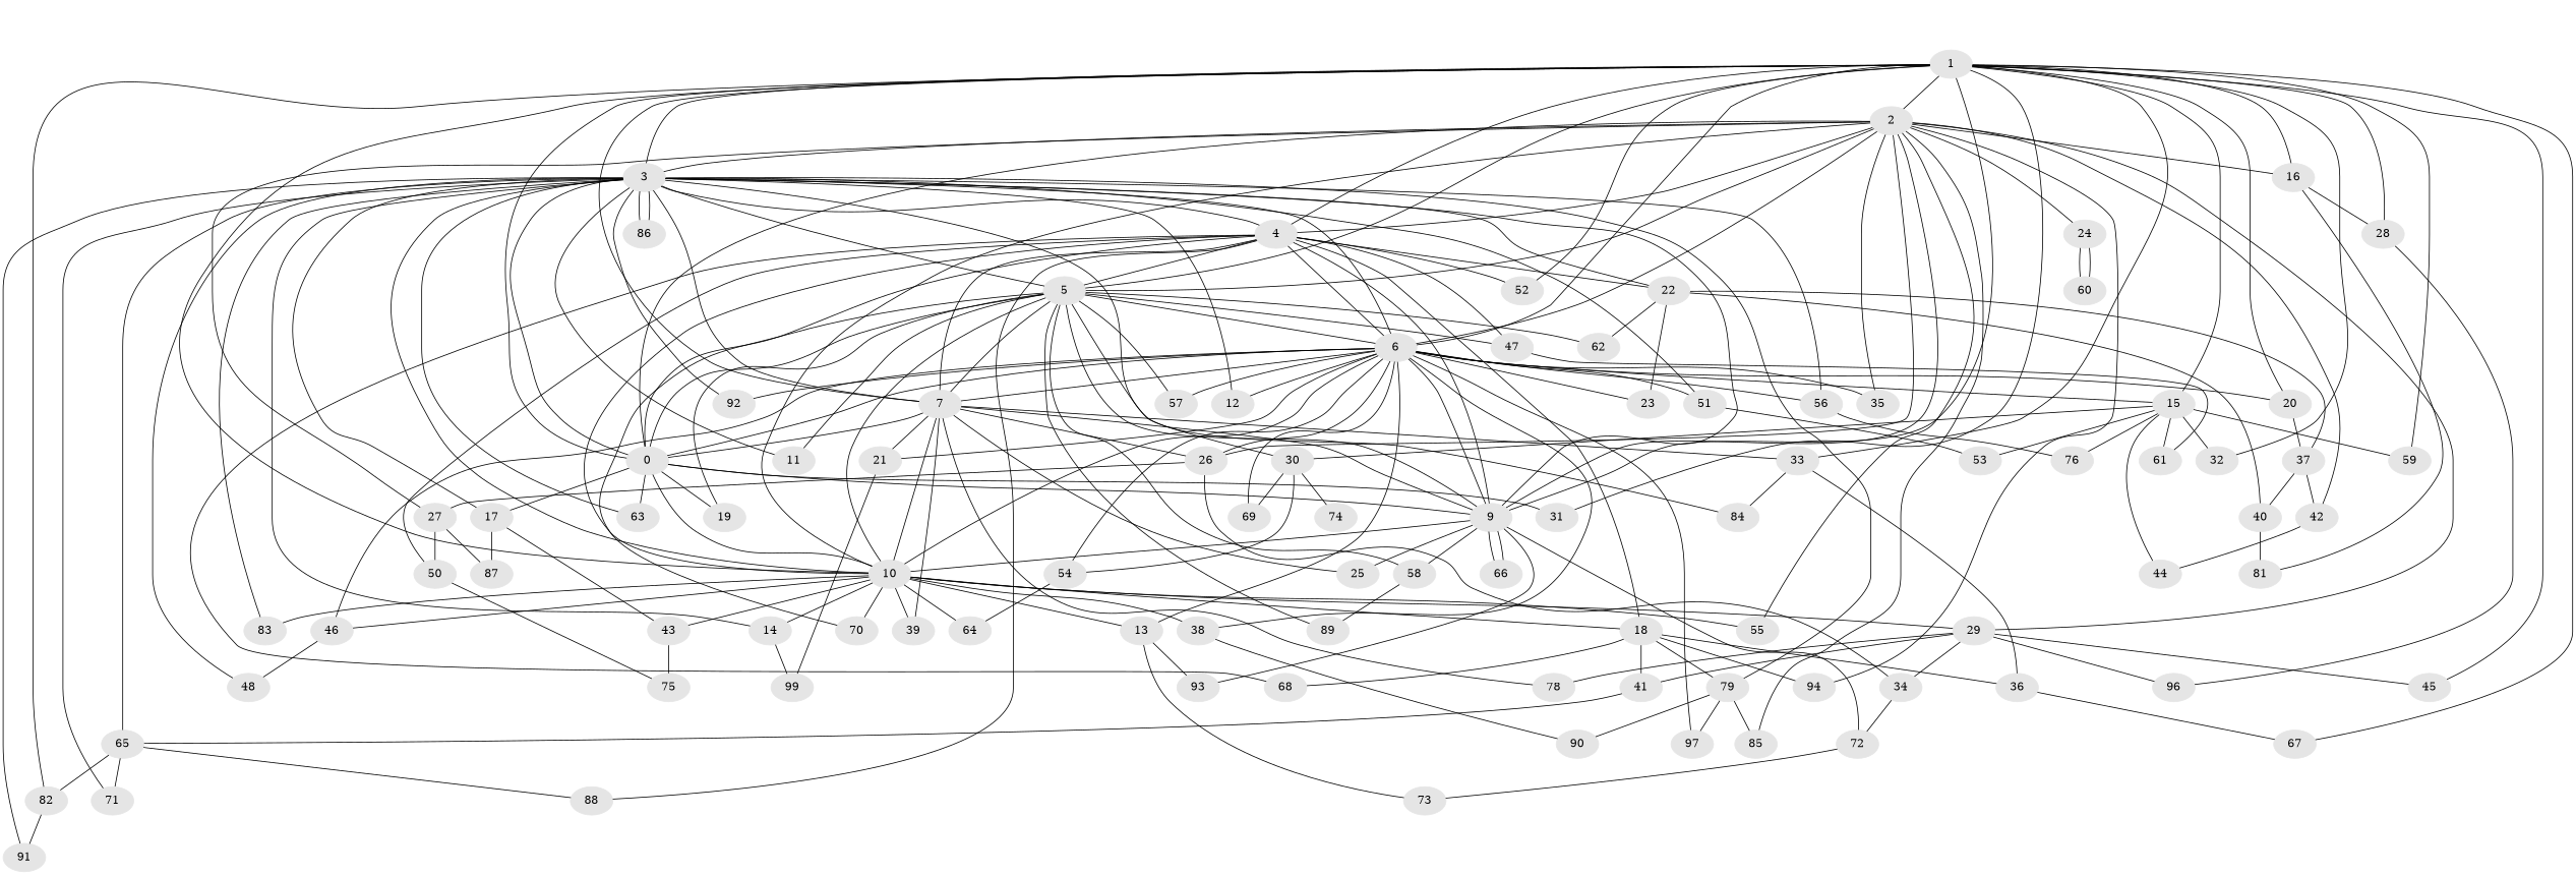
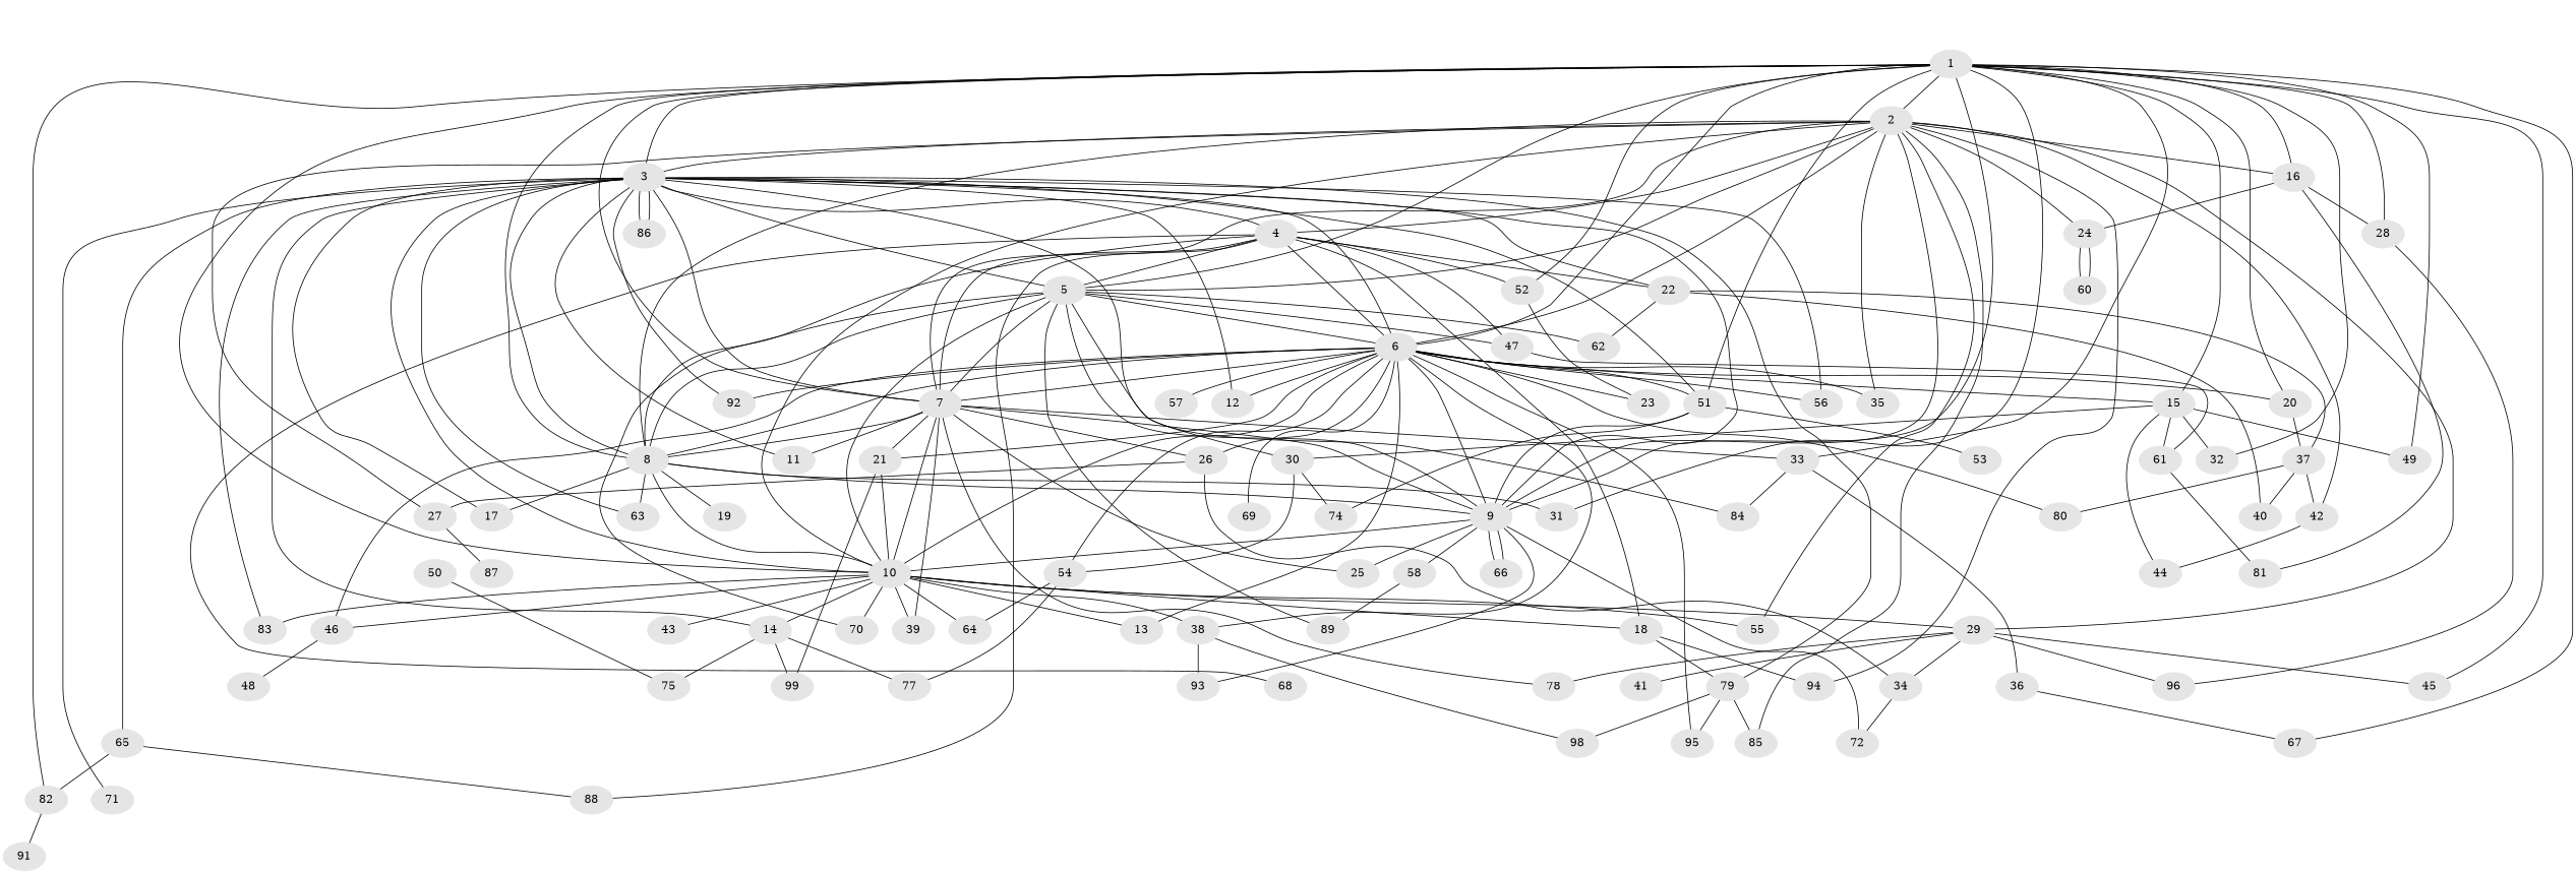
  graph {
    node [color=gray90 style=filled]
    1
    2
    3
    4
    5
    6
    7
-   8 [label=0]
+   8
    9
    10
    15
    16
    20
    28
    31
    32
    33
    45
    52
-   59
+   59 [label=49]
    67
    82
    24
    27
    29
    35
    42
    55
    85
    94
    11
    12
    14
    17
    22
    30
    48
    51
    56
    63
    65
    71
    79
    83
    86
    91
    92
    18
    47
    50
    68
    88
    19
    57
    58
    62
    70
    84
    89
    13
    21
    23
    26
    38
    46
    54
    69
-   95 [label=97]
+   80
+   95
    25
    39
    78
    66
    72
    93
    43
    64
    44
    53
    61
-   76
    81
    37
    96
    36
    60
    87
    41
    34
    n90 [label=99]
    75
+   77
    40
    74
-   90
-   73
+   90 [label=98]
    1 -- 2
    1 -- 3
-   1 -- 4
+   1 -- 51
    1 -- 5
    1 -- 6
    1 -- 7
    1 -- 8
    1 -- 9
    1 -- 10
    1 -- 15
    1 -- 16
    1 -- 20
    1 -- 28
    1 -- 31
    1 -- 32
    1 -- 33
    1 -- 45
    1 -- 52
    1 -- 59
    1 -- 67
    1 -- 82
    2 -- 3
    2 -- 4
    2 -- 5
    2 -- 6
-   2 -- 26
+   2 -- 7
    2 -- 8
    2 -- 9
    2 -- 10
    2 -- 16
    2 -- 24
    2 -- 27
    2 -- 29
    2 -- 35
    2 -- 42
    2 -- 55
    2 -- 85
    2 -- 94
    3 -- 4
    3 -- 5
    3 -- 6
    3 -- 7
    3 -- 8
    3 -- 9
    3 -- 10
    3 -- 11
    3 -- 12
    3 -- 14
    3 -- 17
    3 -- 22
    3 -- 30
-   3 -- 48
    3 -- 51
    3 -- 56
    3 -- 63
    3 -- 65
    3 -- 71
    3 -- 79
    3 -- 83
    3 -- 86
    3 -- 86
-   3 -- 91
    3 -- 92
    4 -- 5
    4 -- 6
    4 -- 7
    4 -- 8
-   4 -- 9
-   4 -- 10
+   51 -- 9
+   21 -- 10
    4 -- 52
    4 -- 22
    4 -- 18
    4 -- 47
-   4 -- 50
    4 -- 68
    4 -- 88
    5 -- 6
    5 -- 7
    5 -- 8
    5 -- 9
    5 -- 10
    5 -- 47
-   5 -- 19
-   5 -- 57
-   5 -- 58
    5 -- 62
    5 -- 70
    5 -- 84
    5 -- 89
    6 -- 7
    6 -- 8
    6 -- 9
    6 -- 10
    6 -- 15
    6 -- 20
    6 -- 35
    6 -- 12
    6 -- 51
    6 -- 56
    6 -- 92
    6 -- 57
    6 -- 13
    6 -- 21
    6 -- 23
    6 -- 26
    6 -- 38
    6 -- 46
    6 -- 54
    6 -- 69
+   6 -- 80
    6 -- 95
    7 -- 8
    7 -- 9
    7 -- 10
    7 -- 33
-   5 -- 11
+   7 -- 11
    7 -- 21
    7 -- 26
    7 -- 25
    7 -- 39
    7 -- 78
    8 -- 9
    8 -- 10
    8 -- 31
    8 -- 17
    8 -- 63
    8 -- 19
    9 -- 10
    9 -- 58
    9 -- 25
    9 -- 66
    9 -- 66
    9 -- 72
    9 -- 93
    10 -- 29
    10 -- 55
    10 -- 14
    10 -- 83
    10 -- 18
    10 -- 70
    10 -- 13
    10 -- 38
    10 -- 46
    10 -- 39
    10 -- 43
    10 -- 64
    15 -- 32
    15 -- 59
    15 -- 30
    15 -- 44
-   15 -- 53
    15 -- 61
-   15 -- 76
    16 -- 28
+   16 -- 24
    16 -- 81
    20 -- 37
    28 -- 96
    33 -- 84
    33 -- 36
    82 -- 91
    24 -- 60
    24 -- 60
-   27 -- 50
    27 -- 87
    29 -- 45
    29 -- 78
    29 -- 96
    29 -- 41
    29 -- 34
    42 -- 44
    14 -- n90
-   43 -- 75
-   17 -- 43
-   17 -- 87
+   14 -- 75
+   14 -- 77
    22 -- 62
-   22 -- 23
+   52 -- 23
    22 -- 37
    22 -- 40
    30 -- 54
-   30 -- 69
    30 -- 74
    51 -- 53
-   56 -- 76
+   51 -- 74
    65 -- 82
-   65 -- 71
    65 -- 88
    79 -- 85
    79 -- 95
    79 -- 90
    18 -- 94
    18 -- 79
-   18 -- 68
-   18 -- 36
-   18 -- 41
    47 -- 61
    50 -- 75
    58 -- 89
-   13 -- 73
    21 -- n90
    26 -- 27
    26 -- 34
-   13 -- 93
+   38 -- 93
    38 -- 90
    46 -- 48
    54 -- 64
-   72 -- 73
+   54 -- 77
    37 -- 42
+   37 -- 80
    37 -- 40
    36 -- 67
-   41 -- 65
    34 -- 72
-   40 -- 81
+   61 -- 81
  }
